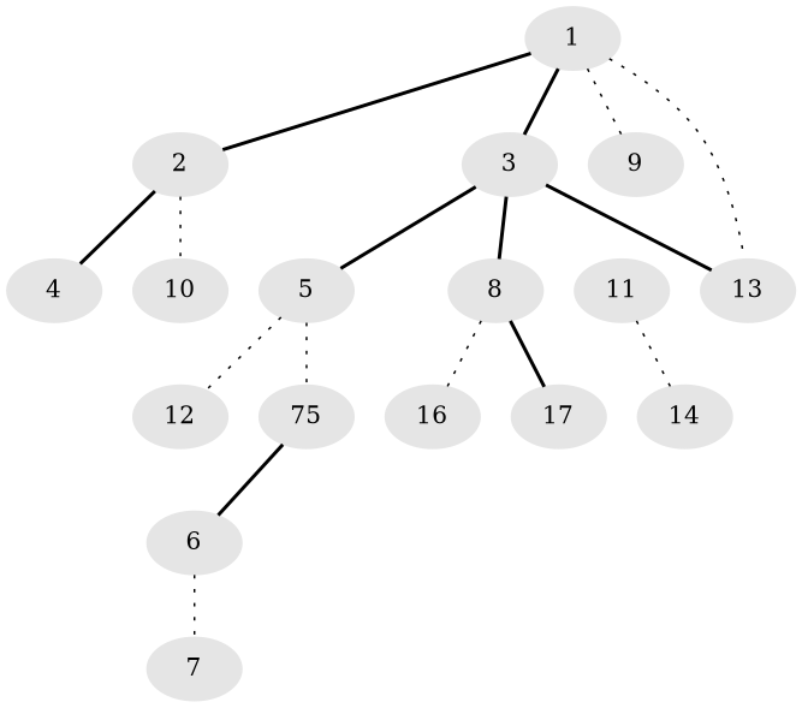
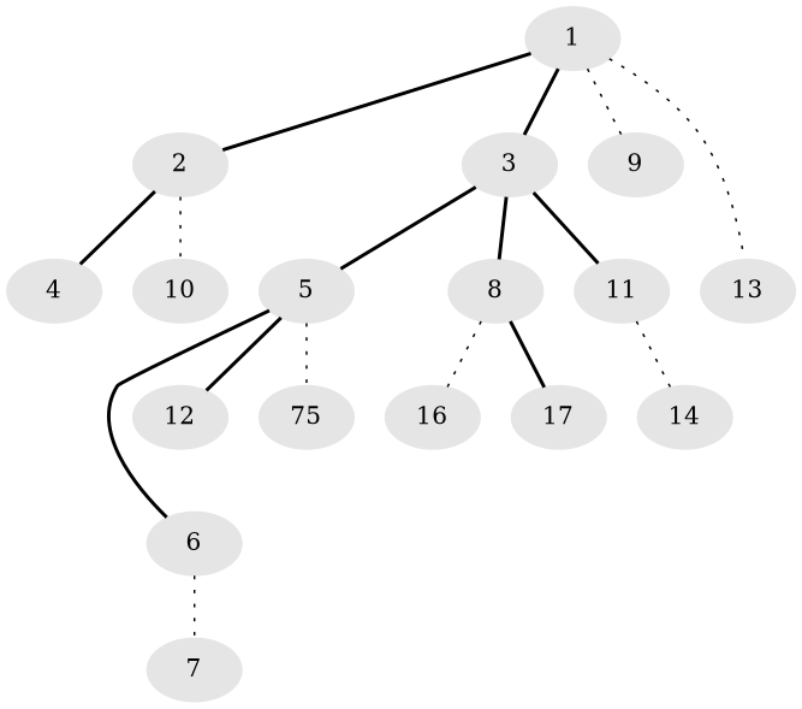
  graph {
    fontname="DejaVu Serif"
    node [color=gray90 fontname="DejaVu Serif" style=filled]
    edge [fontname="DejaVu Serif" style=bold weight=1.0]
    1
    2
    3
    9
    13
    4
    10
    5
    8
    11
    6
    12
    n13 [label=75]
    16
    17
    14
    7
    1 -- 2
    1 -- 3
    1 -- 9 [style=dotted]
    1 -- 13 [style=dotted]
    2 -- 4
    2 -- 10 [style=dotted]
    3 -- 5
    3 -- 8
-   3 -- 13
-   n13 -- 6
-   5 -- 12 [style=dotted]
+   3 -- 11
+   5 -- 6
+   5 -- 12
    5 -- n13 [style=dotted]
    8 -- 16 [style=dotted]
    8 -- 17 [weight=2.0]
    11 -- 14 [style=dotted]
    6 -- 7 [style=dotted]
  }
